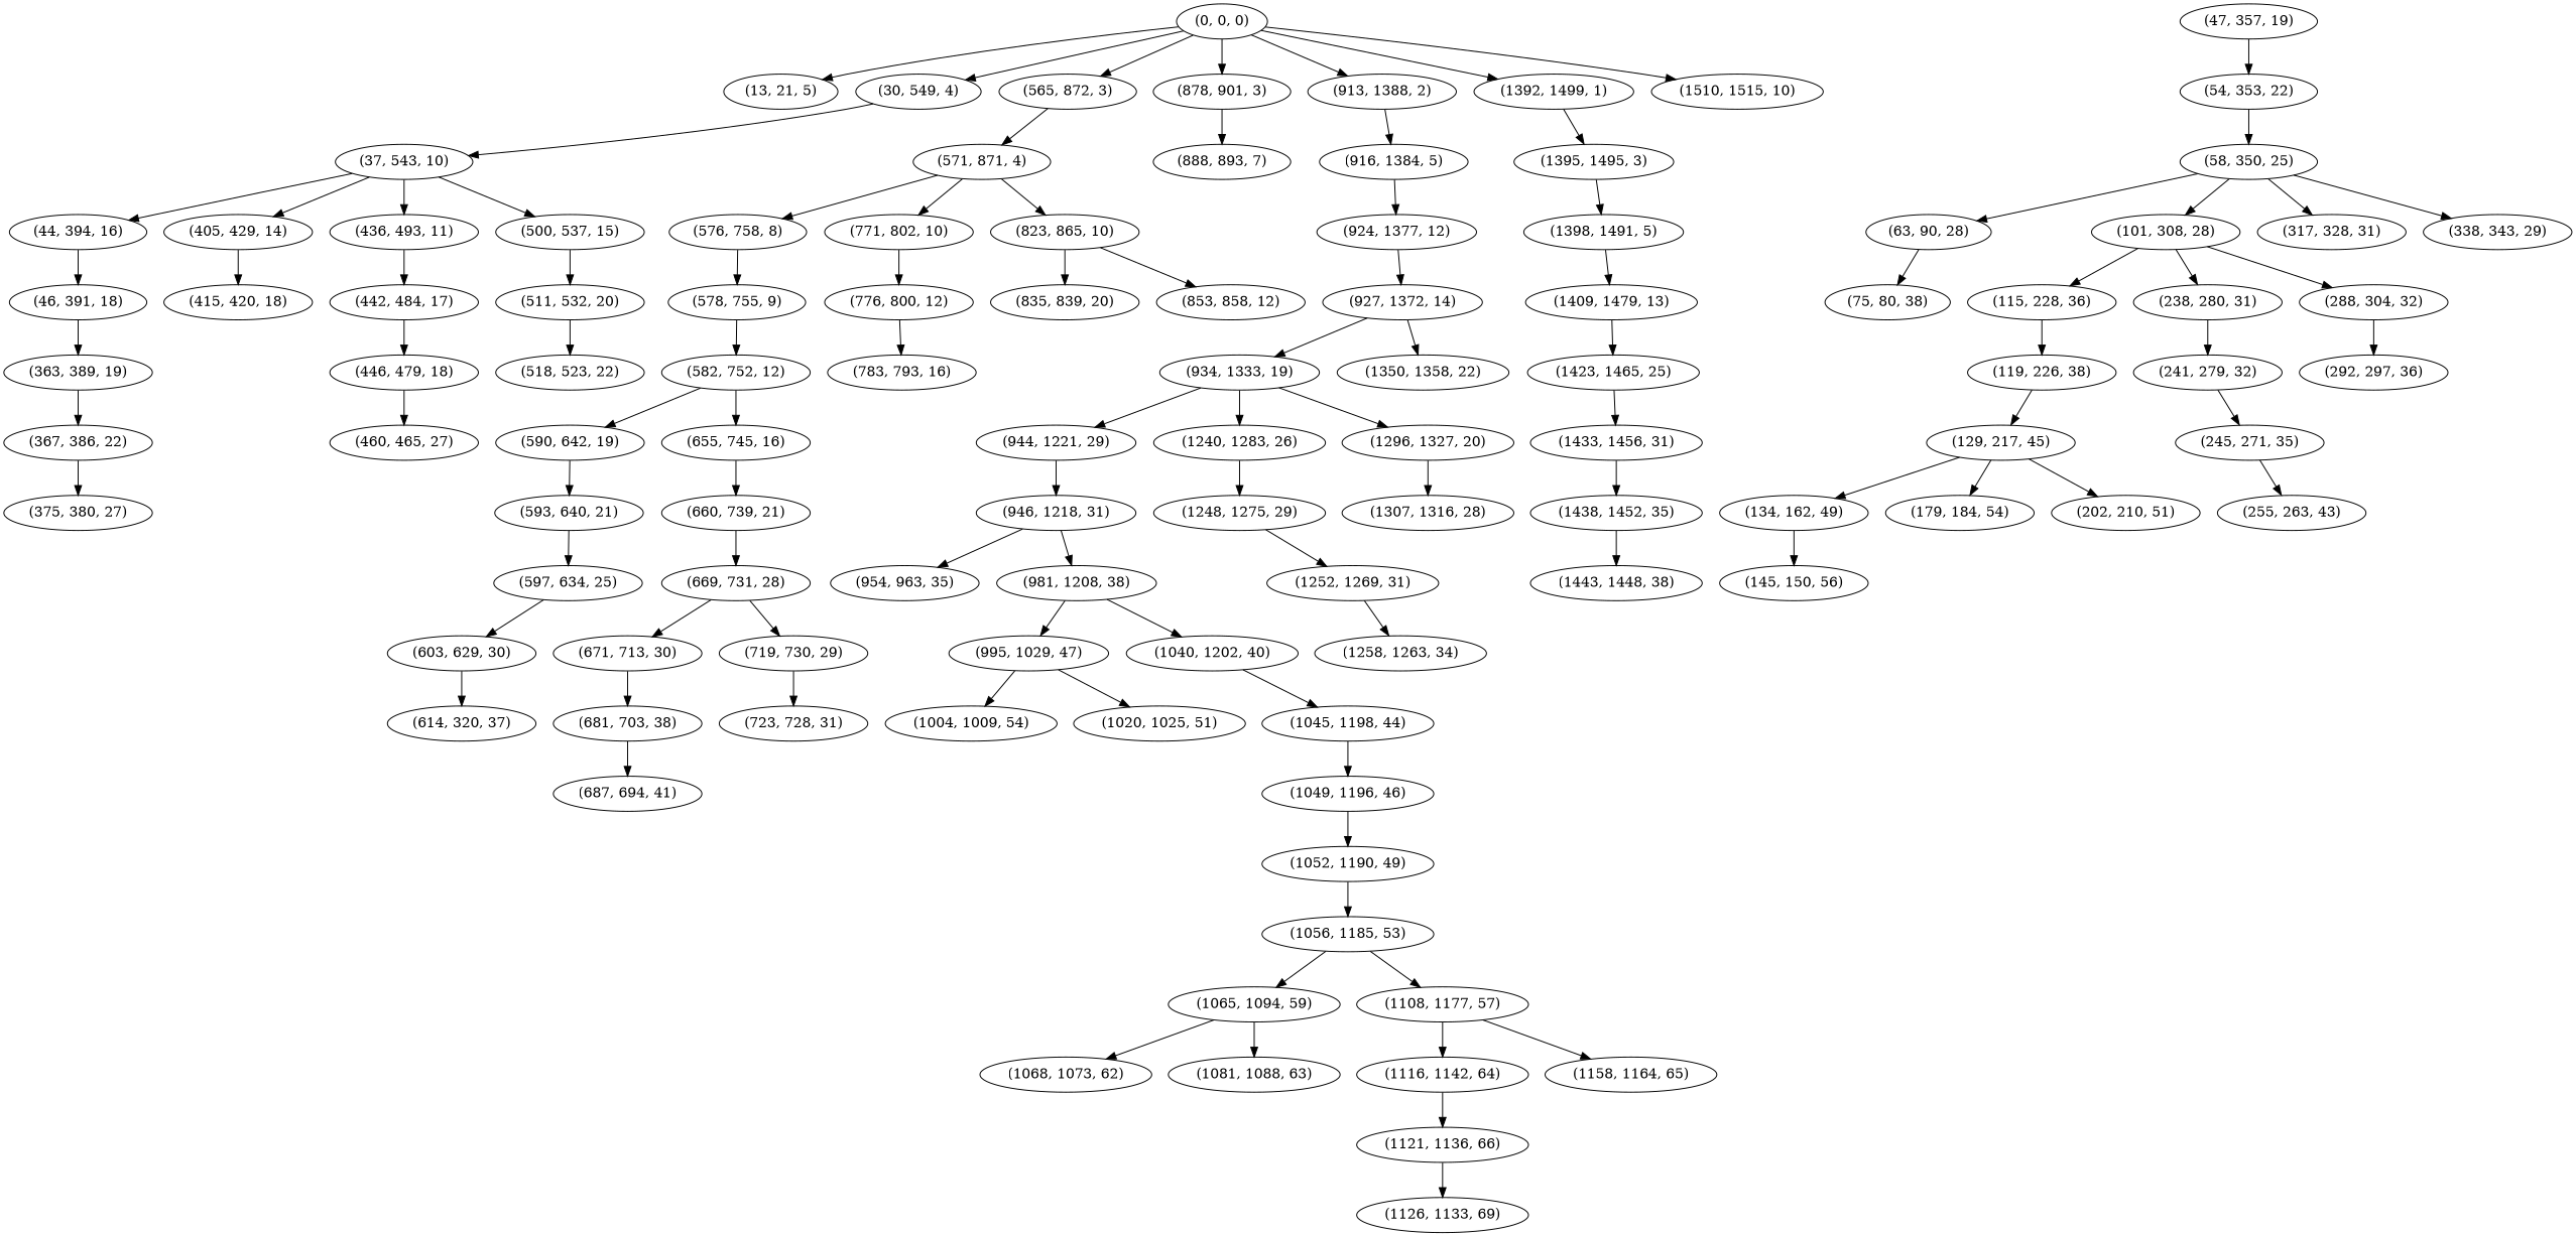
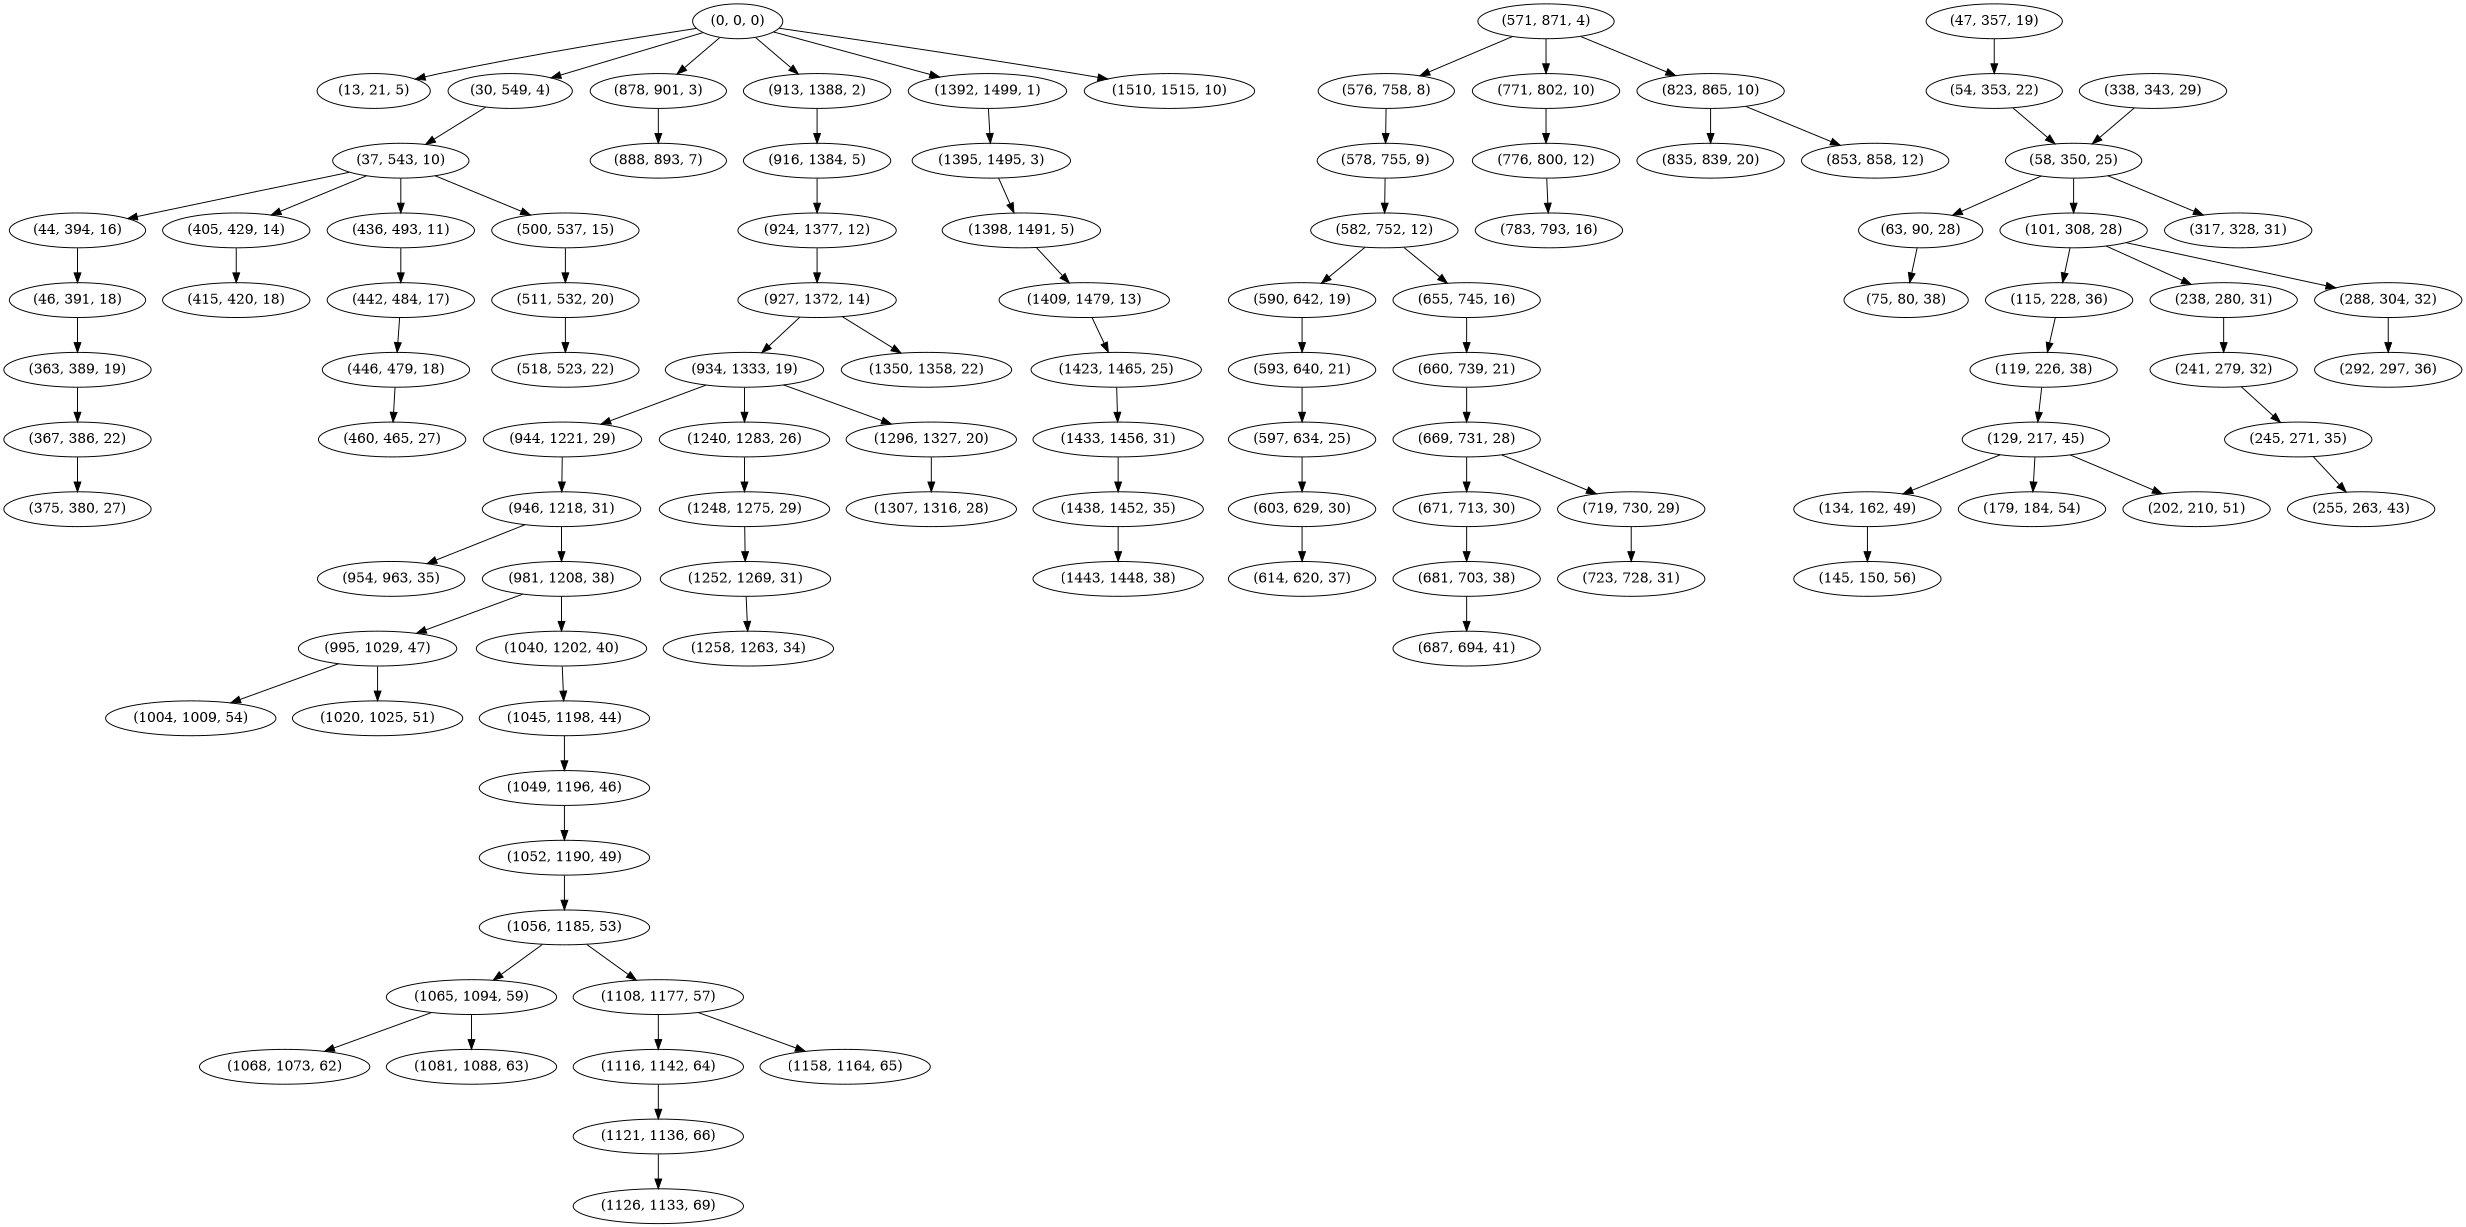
  digraph {
    "(0, 0, 0)"
    "(13, 21, 5)"
    "(30, 549, 4)"
-   "(565, 872, 3)"
    "(878, 901, 3)"
    "(913, 1388, 2)"
    "(1392, 1499, 1)"
    "(1510, 1515, 10)"
    "(37, 543, 10)"
    "(571, 871, 4)"
    "(888, 893, 7)"
    "(916, 1384, 5)"
    "(1395, 1495, 3)"
    "(44, 394, 16)"
    "(405, 429, 14)"
    "(436, 493, 11)"
    "(500, 537, 15)"
    "(46, 391, 18)"
    "(415, 420, 18)"
    "(442, 484, 17)"
    "(511, 532, 20)"
    "(363, 389, 19)"
    "(47, 357, 19)"
    "(54, 353, 22)"
    "(367, 386, 22)"
    "(58, 350, 25)"
    "(63, 90, 28)"
    "(101, 308, 28)"
    "(317, 328, 31)"
    "(338, 343, 29)"
    "(75, 80, 38)"
    "(115, 228, 36)"
    "(238, 280, 31)"
    "(288, 304, 32)"
    "(119, 226, 38)"
    "(241, 279, 32)"
    "(292, 297, 36)"
    "(129, 217, 45)"
    "(134, 162, 49)"
    "(179, 184, 54)"
    "(202, 210, 51)"
    "(145, 150, 56)"
    "(245, 271, 35)"
    "(255, 263, 43)"
    "(375, 380, 27)"
    "(446, 479, 18)"
    "(460, 465, 27)"
    "(518, 523, 22)"
    "(576, 758, 8)"
    "(771, 802, 10)"
    "(823, 865, 10)"
    "(578, 755, 9)"
    "(776, 800, 12)"
    "(835, 839, 20)"
    "(853, 858, 12)"
    "(582, 752, 12)"
    "(590, 642, 19)"
    "(655, 745, 16)"
    "(593, 640, 21)"
    "(660, 739, 21)"
    "(597, 634, 25)"
    "(603, 629, 30)"
-   "(614, 620, 37)" [label="(614, 320, 37)"]
+   "(614, 620, 37)"
    "(669, 731, 28)"
    "(671, 713, 30)"
    "(719, 730, 29)"
    "(681, 703, 38)"
    "(723, 728, 31)"
    "(687, 694, 41)"
    "(783, 793, 16)"
    "(924, 1377, 12)"
    "(927, 1372, 14)"
    "(934, 1333, 19)"
    "(1350, 1358, 22)"
    "(944, 1221, 29)"
    "(1240, 1283, 26)"
    "(1296, 1327, 20)"
    "(946, 1218, 31)"
    "(1248, 1275, 29)"
    "(1307, 1316, 28)"
    "(954, 963, 35)"
    "(981, 1208, 38)"
    "(995, 1029, 47)"
    "(1040, 1202, 40)"
    "(1004, 1009, 54)"
    "(1020, 1025, 51)"
    "(1045, 1198, 44)"
    "(1049, 1196, 46)"
    "(1052, 1190, 49)"
    "(1056, 1185, 53)"
    "(1065, 1094, 59)"
    "(1108, 1177, 57)"
    "(1068, 1073, 62)"
    "(1081, 1088, 63)"
    "(1116, 1142, 64)"
    "(1158, 1164, 65)"
    "(1121, 1136, 66)"
    "(1126, 1133, 69)"
    "(1252, 1269, 31)"
    "(1258, 1263, 34)"
    "(1398, 1491, 5)"
    "(1409, 1479, 13)"
    "(1423, 1465, 25)"
    "(1433, 1456, 31)"
    "(1438, 1452, 35)"
    "(1443, 1448, 38)"
    "(0, 0, 0)" -> "(13, 21, 5)"
    "(0, 0, 0)" -> "(30, 549, 4)"
-   "(0, 0, 0)" -> "(565, 872, 3)"
    "(0, 0, 0)" -> "(878, 901, 3)"
    "(0, 0, 0)" -> "(913, 1388, 2)"
    "(0, 0, 0)" -> "(1392, 1499, 1)"
    "(0, 0, 0)" -> "(1510, 1515, 10)"
    "(30, 549, 4)" -> "(37, 543, 10)"
-   "(565, 872, 3)" -> "(571, 871, 4)"
    "(878, 901, 3)" -> "(888, 893, 7)"
    "(913, 1388, 2)" -> "(916, 1384, 5)"
    "(1392, 1499, 1)" -> "(1395, 1495, 3)"
    "(37, 543, 10)" -> "(44, 394, 16)"
    "(37, 543, 10)" -> "(405, 429, 14)"
    "(37, 543, 10)" -> "(436, 493, 11)"
    "(37, 543, 10)" -> "(500, 537, 15)"
    "(571, 871, 4)" -> "(576, 758, 8)"
    "(571, 871, 4)" -> "(771, 802, 10)"
    "(571, 871, 4)" -> "(823, 865, 10)"
    "(916, 1384, 5)" -> "(924, 1377, 12)"
    "(1395, 1495, 3)" -> "(1398, 1491, 5)"
    "(44, 394, 16)" -> "(46, 391, 18)"
    "(405, 429, 14)" -> "(415, 420, 18)"
    "(436, 493, 11)" -> "(442, 484, 17)"
    "(500, 537, 15)" -> "(511, 532, 20)"
    "(46, 391, 18)" -> "(363, 389, 19)"
    "(442, 484, 17)" -> "(446, 479, 18)"
    "(511, 532, 20)" -> "(518, 523, 22)"
    "(363, 389, 19)" -> "(367, 386, 22)"
    "(47, 357, 19)" -> "(54, 353, 22)"
    "(54, 353, 22)" -> "(58, 350, 25)"
    "(367, 386, 22)" -> "(375, 380, 27)"
    "(58, 350, 25)" -> "(63, 90, 28)"
    "(58, 350, 25)" -> "(101, 308, 28)"
    "(58, 350, 25)" -> "(317, 328, 31)"
-   "(58, 350, 25)" -> "(338, 343, 29)"
+   "(338, 343, 29)" -> "(58, 350, 25)"
    "(63, 90, 28)" -> "(75, 80, 38)"
    "(101, 308, 28)" -> "(115, 228, 36)"
    "(101, 308, 28)" -> "(238, 280, 31)"
    "(101, 308, 28)" -> "(288, 304, 32)"
    "(115, 228, 36)" -> "(119, 226, 38)"
    "(238, 280, 31)" -> "(241, 279, 32)"
    "(288, 304, 32)" -> "(292, 297, 36)"
    "(119, 226, 38)" -> "(129, 217, 45)"
    "(241, 279, 32)" -> "(245, 271, 35)"
    "(129, 217, 45)" -> "(134, 162, 49)"
    "(129, 217, 45)" -> "(179, 184, 54)"
    "(129, 217, 45)" -> "(202, 210, 51)"
    "(134, 162, 49)" -> "(145, 150, 56)"
    "(245, 271, 35)" -> "(255, 263, 43)"
    "(446, 479, 18)" -> "(460, 465, 27)"
    "(576, 758, 8)" -> "(578, 755, 9)"
    "(771, 802, 10)" -> "(776, 800, 12)"
    "(823, 865, 10)" -> "(835, 839, 20)"
    "(823, 865, 10)" -> "(853, 858, 12)"
    "(578, 755, 9)" -> "(582, 752, 12)"
    "(776, 800, 12)" -> "(783, 793, 16)"
    "(582, 752, 12)" -> "(590, 642, 19)"
    "(582, 752, 12)" -> "(655, 745, 16)"
    "(590, 642, 19)" -> "(593, 640, 21)"
    "(655, 745, 16)" -> "(660, 739, 21)"
    "(593, 640, 21)" -> "(597, 634, 25)"
    "(660, 739, 21)" -> "(669, 731, 28)"
    "(597, 634, 25)" -> "(603, 629, 30)"
    "(603, 629, 30)" -> "(614, 620, 37)"
    "(669, 731, 28)" -> "(671, 713, 30)"
    "(669, 731, 28)" -> "(719, 730, 29)"
    "(671, 713, 30)" -> "(681, 703, 38)"
    "(719, 730, 29)" -> "(723, 728, 31)"
    "(681, 703, 38)" -> "(687, 694, 41)"
    "(924, 1377, 12)" -> "(927, 1372, 14)"
    "(927, 1372, 14)" -> "(934, 1333, 19)"
    "(927, 1372, 14)" -> "(1350, 1358, 22)"
    "(934, 1333, 19)" -> "(944, 1221, 29)"
    "(934, 1333, 19)" -> "(1240, 1283, 26)"
    "(934, 1333, 19)" -> "(1296, 1327, 20)"
    "(944, 1221, 29)" -> "(946, 1218, 31)"
    "(1240, 1283, 26)" -> "(1248, 1275, 29)"
    "(1296, 1327, 20)" -> "(1307, 1316, 28)"
    "(946, 1218, 31)" -> "(954, 963, 35)"
    "(946, 1218, 31)" -> "(981, 1208, 38)"
    "(1248, 1275, 29)" -> "(1252, 1269, 31)"
    "(981, 1208, 38)" -> "(995, 1029, 47)"
    "(981, 1208, 38)" -> "(1040, 1202, 40)"
    "(995, 1029, 47)" -> "(1004, 1009, 54)"
    "(995, 1029, 47)" -> "(1020, 1025, 51)"
    "(1040, 1202, 40)" -> "(1045, 1198, 44)"
    "(1045, 1198, 44)" -> "(1049, 1196, 46)"
    "(1049, 1196, 46)" -> "(1052, 1190, 49)"
    "(1052, 1190, 49)" -> "(1056, 1185, 53)"
    "(1056, 1185, 53)" -> "(1065, 1094, 59)"
    "(1056, 1185, 53)" -> "(1108, 1177, 57)"
    "(1065, 1094, 59)" -> "(1068, 1073, 62)"
    "(1065, 1094, 59)" -> "(1081, 1088, 63)"
    "(1108, 1177, 57)" -> "(1116, 1142, 64)"
    "(1108, 1177, 57)" -> "(1158, 1164, 65)"
    "(1116, 1142, 64)" -> "(1121, 1136, 66)"
    "(1121, 1136, 66)" -> "(1126, 1133, 69)"
    "(1252, 1269, 31)" -> "(1258, 1263, 34)"
    "(1398, 1491, 5)" -> "(1409, 1479, 13)"
    "(1409, 1479, 13)" -> "(1423, 1465, 25)"
    "(1423, 1465, 25)" -> "(1433, 1456, 31)"
    "(1433, 1456, 31)" -> "(1438, 1452, 35)"
    "(1438, 1452, 35)" -> "(1443, 1448, 38)"
  }
